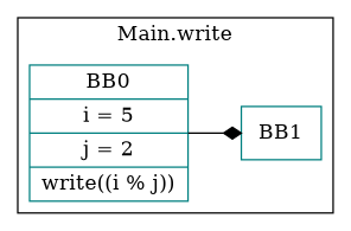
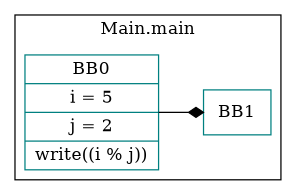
  digraph {
    rankdir=LR
    node [shape=record color=teal]
    n1 [label="BB0|i = 5|j = 2|write((i % j))"]
    n2 [label=BB1]
    subgraph cluster_1 {
-     label="Main.write"
+     label="Main.main"
      n1
      n2
    }
    n1 -> n2 [style=solid arrowhead=diamond]
  }
